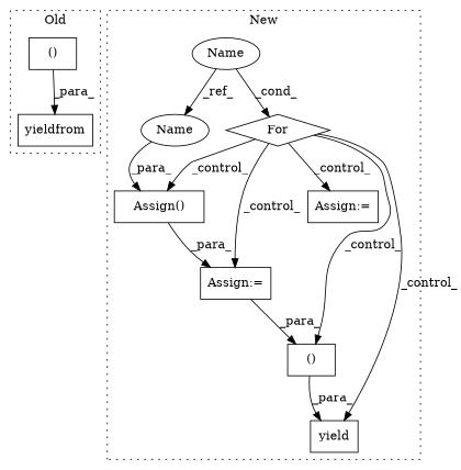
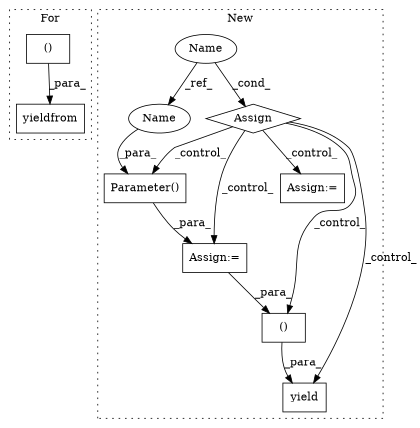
  digraph {
    node [a=54 l=6 shape=box]
    n1 [l=2 label="()" s=15994]
    n2 [a=77 l=11 label=yieldfrom s=15983]
-   n3 [a=75 l="13,1" label="Assign()" s="16187,16206"]
+   n3 [a=75 l="13,1" label="Parameter()" s="16187,16206"]
    n4 [l=7 label="()" s=16303]
    n5 [a=105 label=yield s=16293]
    n6 [a=87 label=Name s=15990 shape=ellipse]
-   n7 [a=107 l="4,88" label=For s="15980,16091" shape=diamond]
+   n7 [a=107 l="4,88" label=Assign s="15980,16091" shape=diamond]
    n8 [a=68 l=3 label="Assign:=" s=16184]
    n9 [a=68 l=3 label="Assign:=" s=16273]
    n10 [a=87 label=Name s=16200 shape=ellipse]
    subgraph cluster_1 {
-     label=Old
+     label=For
      style=dotted
      n1
      n2
    }
    subgraph cluster_2 {
      label=New
      style=dotted
      n3
      n4
      n5
      n6
      n7
      n8
      n9
      n10
    }
    n1 -> n2 [label=_para_]
    n3 -> n8 [label=_para_]
    n4 -> n5 [label=_para_]
    n6 -> n7 [label=_cond_]
    n6 -> n10 [label=_ref_]
    n7 -> n3 [label=_control_]
    n7 -> n4 [label=_control_]
    n7 -> n5 [label=_control_]
    n7 -> n8 [label=_control_]
    n7 -> n9 [label=_control_]
    n8 -> n4 [label=_para_]
    n10 -> n3 [label=_para_]
  }
